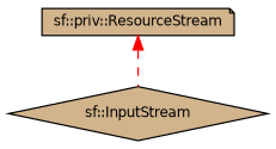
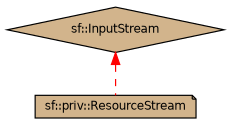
  digraph {
    node [color=black fillcolor=tan fontname=Helvetica fontsize=10 style=filled]
    n1 [fontcolor=black height=0.2 label="sf::priv::ResourceStream" shape=note width=0.4]
    n2 [height=0.2 label="sf::InputStream" shape=diamond width=0.4]
-   n1 -> n2 [color=red dir=back fontname=Helvetica fontsize=10 labelfontname=Helvetica labelfontsize=10 style=dashed]
+   n2 -> n1 [color=red dir=back fontname=Helvetica fontsize=10 labelfontname=Helvetica labelfontsize=10 style=dashed]
  }
